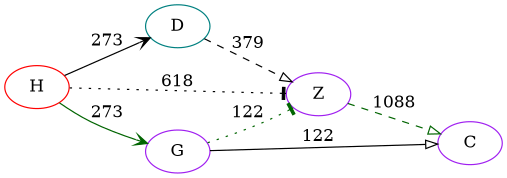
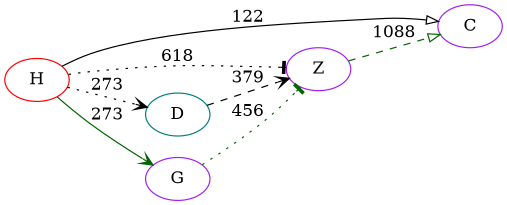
  digraph {
    rankdir=LR
    node [color=purple]
    edge [arrowhead=onormal color=black style=dotted]
    H [color=red]
    Z
    C
    G
    D [color=teal]
    H -> Z [arrowhead=tee label=618]
-   G -> C [label=122 style=solid]
+   H -> C [label=122 style=solid]
    H -> G [arrowhead=vee color=darkgreen label=273 style=solid]
-   H -> D [arrowhead=vee label=273 style=solid]
+   H -> D [arrowhead=vee label=273]
    Z -> C [color=darkgreen label=1088 style=dashed]
-   G -> Z [arrowhead=tee color=darkgreen label=122]
-   D -> Z [label=379 style=dashed]
+   G -> Z [arrowhead=tee color=darkgreen label=456]
+   D -> Z [arrowhead=vee label=379 style=dashed]
  }
